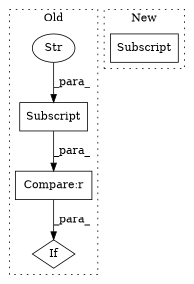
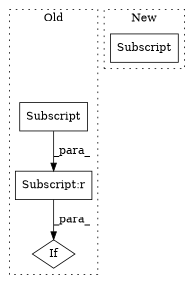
  digraph {
    node [a=63 shape=box]
    n1 [a=96 l="3,18" label=If s="3092,3164" shape=diamond]
-   n2 [a=40 l=31 label="Compare:r" s=3095]
+   n2 [a=40 l=31 label="Subscript:r" s=3095]
    n3 [l="15,0" label=Subscript s="3095,0"]
-   n4 [a=66 l=9 label=Str s=3100 shape=ellipse]
    n5 [l="24,0" label=Subscript s="2877,0"]
    subgraph cluster_1 {
      label=Old
      style=dotted
      n1
      n2
      n3
-     n4
    }
    subgraph cluster_2 {
      label=New
      style=dotted
      n5
    }
    n2 -> n1 [label=_para_]
    n3 -> n2 [label=_para_]
-   n4 -> n3 [label=_para_]
  }
